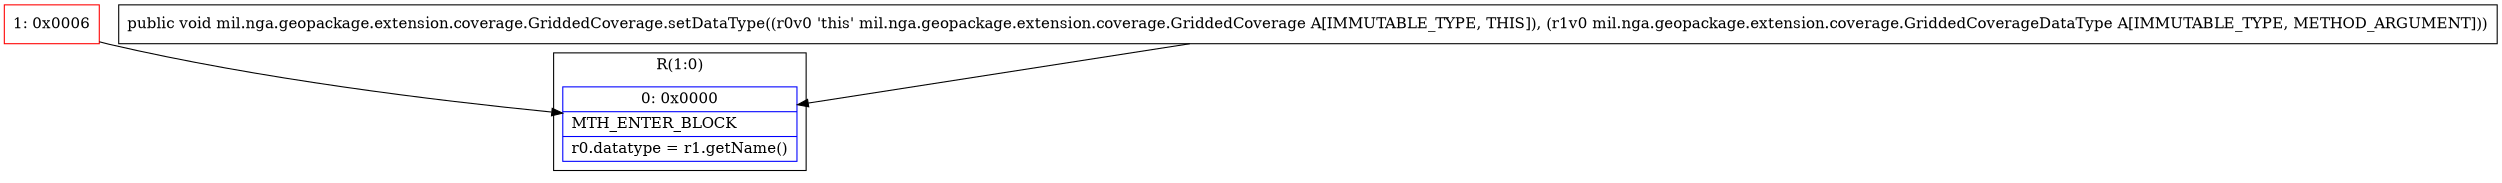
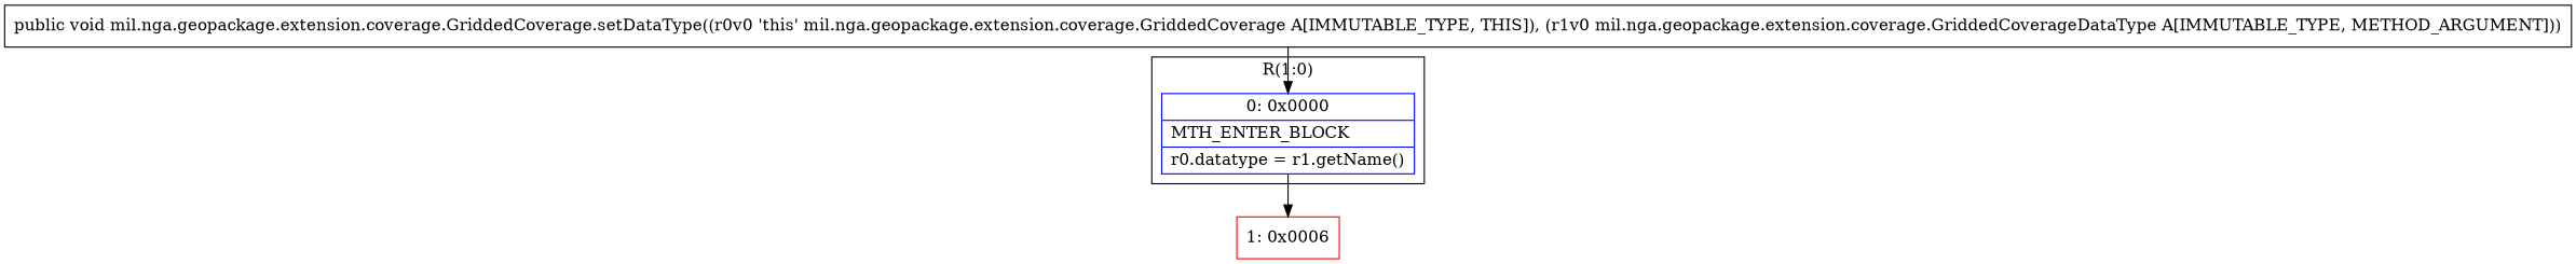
  digraph {
    node [shape=record]
    n1 [color=blue label="{0\:\ 0x0000|MTH_ENTER_BLOCK\l|r0.datatype = r1.getName()\l}"]
    n2 [color=red label="{1\:\ 0x0006}"]
    n3 [label="{public void mil.nga.geopackage.extension.coverage.GriddedCoverage.setDataType((r0v0 'this' mil.nga.geopackage.extension.coverage.GriddedCoverage A[IMMUTABLE_TYPE, THIS]), (r1v0 mil.nga.geopackage.extension.coverage.GriddedCoverageDataType A[IMMUTABLE_TYPE, METHOD_ARGUMENT])) }"]
    subgraph cluster_1 {
      label="R(1:0)"
      n1
    }
-   n2 -> n1
+   n1 -> n2
    n3 -> n1
  }
